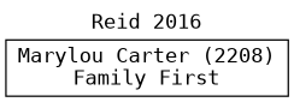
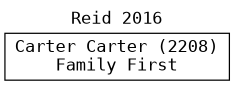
  digraph {
    label="Reid 2016"
    labelloc=t
    mclimit=10
    fontname="DejaVu Sans Mono"
-   n1 [label="Marylou Carter (2208)\nFamily First" shape=box fontname="DejaVu Sans Mono"]
+   n1 [label="Carter Carter (2208)\nFamily First" shape=box fontname="DejaVu Sans Mono"]
  }
